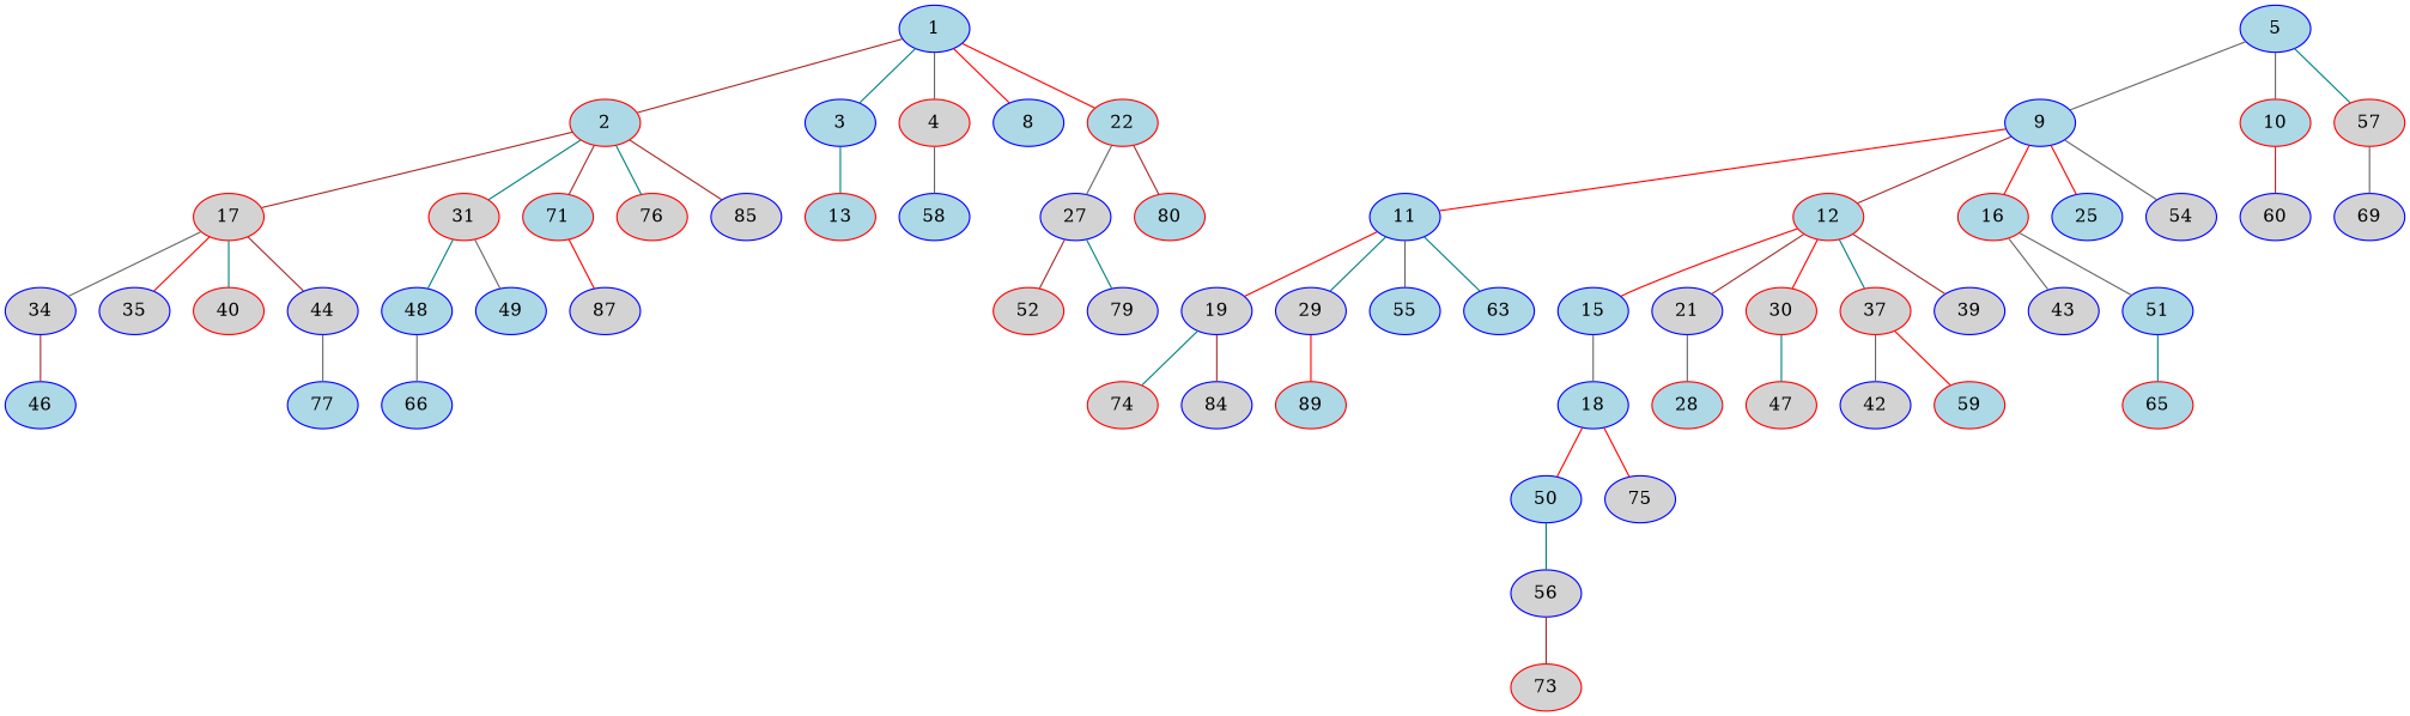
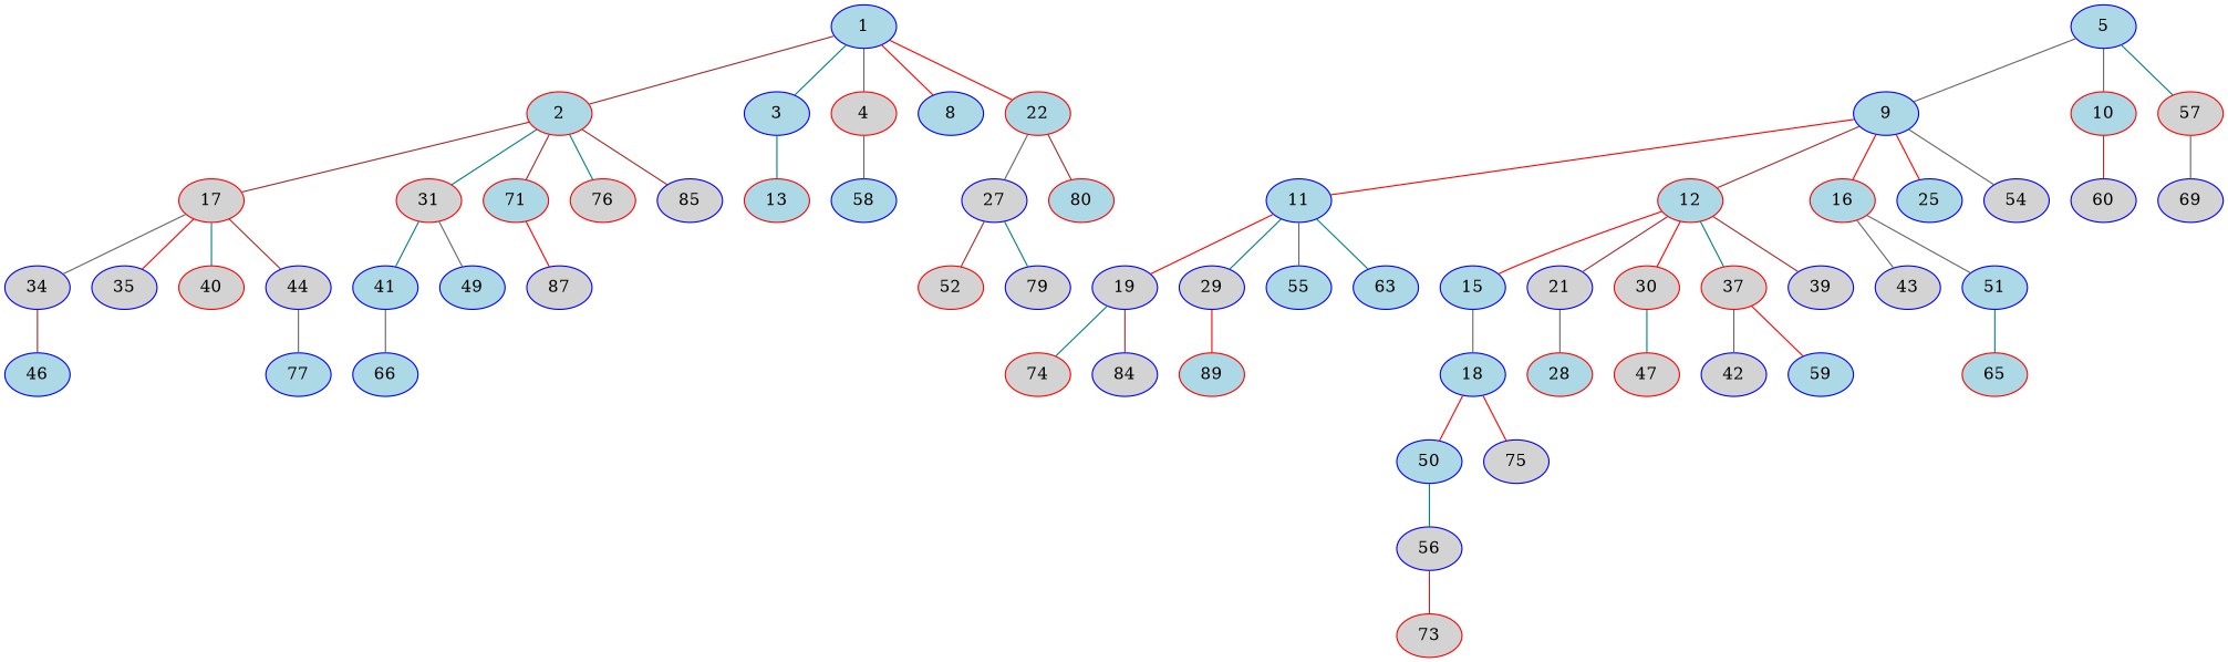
  graph {
    node [color=blue fillcolor=lightblue style=filled]
    edge [color=gray40]
    1 [super="+6"]
    2 [color=red super="+36"]
    3 [super="+23"]
    4 [color=red fillcolor=lightgrey]
    8 [super="+86"]
    22 [color=red super="+90"]
    17 [color=red fillcolor=lightgrey super="+38"]
    31 [color=red fillcolor=lightgrey super="+32"]
    71 [color=red]
    76 [color=red fillcolor=lightgrey]
    85 [fillcolor=lightgrey]
    13 [color=red]
    58
    5 [super="+7"]
    9
    10 [color=red]
    57 [color=red fillcolor=lightgrey super="+81"]
    27 [fillcolor=lightgrey super="+78"]
    80 [color=red]
    34 [fillcolor=lightgrey super="+53"]
    35 [fillcolor=lightgrey]
    40 [color=red fillcolor=lightgrey super="+70"]
    44 [fillcolor=lightgrey super="+64"]
-   48
+   48 [label=41]
    49
    87 [fillcolor=lightgrey]
    11 [super="+14"]
    12 [color=red super="+24"]
    16 [color=red super="+41"]
    25
    54 [fillcolor=lightgrey]
    60 [fillcolor=lightgrey]
    69 [fillcolor=lightgrey]
    19 [fillcolor=lightgrey super="+20"]
    29 [fillcolor=lightgrey super="+33"]
    55
    63
    15
    21 [fillcolor=lightgrey super="+26"]
    30 [color=red fillcolor=lightgrey]
    37 [color=red fillcolor=lightgrey super="+72"]
    39 [fillcolor=lightgrey]
    43 [fillcolor=lightgrey]
    51 [super="+61"]
    74 [color=red fillcolor=lightgrey]
    84 [fillcolor=lightgrey]
    89 [color=red]
    18
    28 [color=red super="+67"]
    47 [color=red fillcolor=lightgrey]
    42 [fillcolor=lightgrey super="+45"]
-   59 [color=red]
+   59
    50
    75 [fillcolor=lightgrey super="+83"]
    65 [color=red]
    46
    77
    56 [fillcolor=lightgrey super="+68"]
    52 [color=red fillcolor=lightgrey super="+88"]
    79 [fillcolor=lightgrey super="+82"]
    66
    73 [color=red fillcolor=lightgrey]
    1 -- 2 [color=brown]
    1 -- 3 [color=teal]
    1 -- 4
    1 -- 8 [color=red]
    1 -- 22 [color=red]
    2 -- 17 [color=brown]
    2 -- 31 [color=teal]
    2 -- 71 [color=brown]
    2 -- 76 [color=teal]
    2 -- 85 [color=brown]
    3 -- 13 [color=teal]
    4 -- 58
    22 -- 27
    22 -- 80 [color=brown]
    17 -- 34
    17 -- 35 [color=red]
    17 -- 40 [color=teal]
    17 -- 44 [color=brown]
    31 -- 48 [color=teal]
    31 -- 49
    71 -- 87 [color=red]
    5 -- 9
    5 -- 10
    5 -- 57 [color=teal]
    9 -- 11 [color=red]
    9 -- 12 [color=brown]
    9 -- 16 [color=red]
    9 -- 25 [color=red]
    9 -- 54
    10 -- 60 [color=brown]
    57 -- 69
    27 -- 52 [color=brown]
    27 -- 79 [color=teal]
    34 -- 46 [color=brown]
    44 -- 77
    48 -- 66
    11 -- 19 [color=red]
    11 -- 29 [color=teal]
    11 -- 55
    11 -- 63 [color=teal]
    12 -- 15 [color=red]
    12 -- 21 [color=brown]
    12 -- 30 [color=red]
    12 -- 37 [color=teal]
    12 -- 39 [color=brown]
    16 -- 43
    16 -- 51
    19 -- 74 [color=teal]
    19 -- 84 [color=brown]
    29 -- 89 [color=red]
    15 -- 18
    21 -- 28
    30 -- 47 [color=teal]
    37 -- 42
    37 -- 59 [color=red]
    51 -- 65 [color=teal]
    18 -- 50 [color=red]
    18 -- 75 [color=red]
    50 -- 56 [color=teal]
    56 -- 73 [color=brown]
  }
